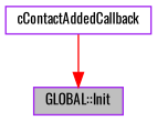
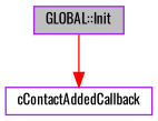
  digraph {
    rankdir=TB
    fontname=Oswald
    node [color=purple fontname=Oswald fontsize=10 shape=record style=filled]
    n1 [fillcolor=grey75 fontcolor=black height=0.2 label="GLOBAL::Init" width=0.4]
    n2 [fillcolor=white height=0.2 label=cContactAddedCallback width=0.4]
-   n2 -> n1 [color=red fontname=Oswald fontsize=10 labelfontname=Helvetica labelfontsize=10 style=solid]
+   n1 -> n2 [color=red fontname=Oswald fontsize=10 labelfontname=Helvetica labelfontsize=10 style=solid]
  }
